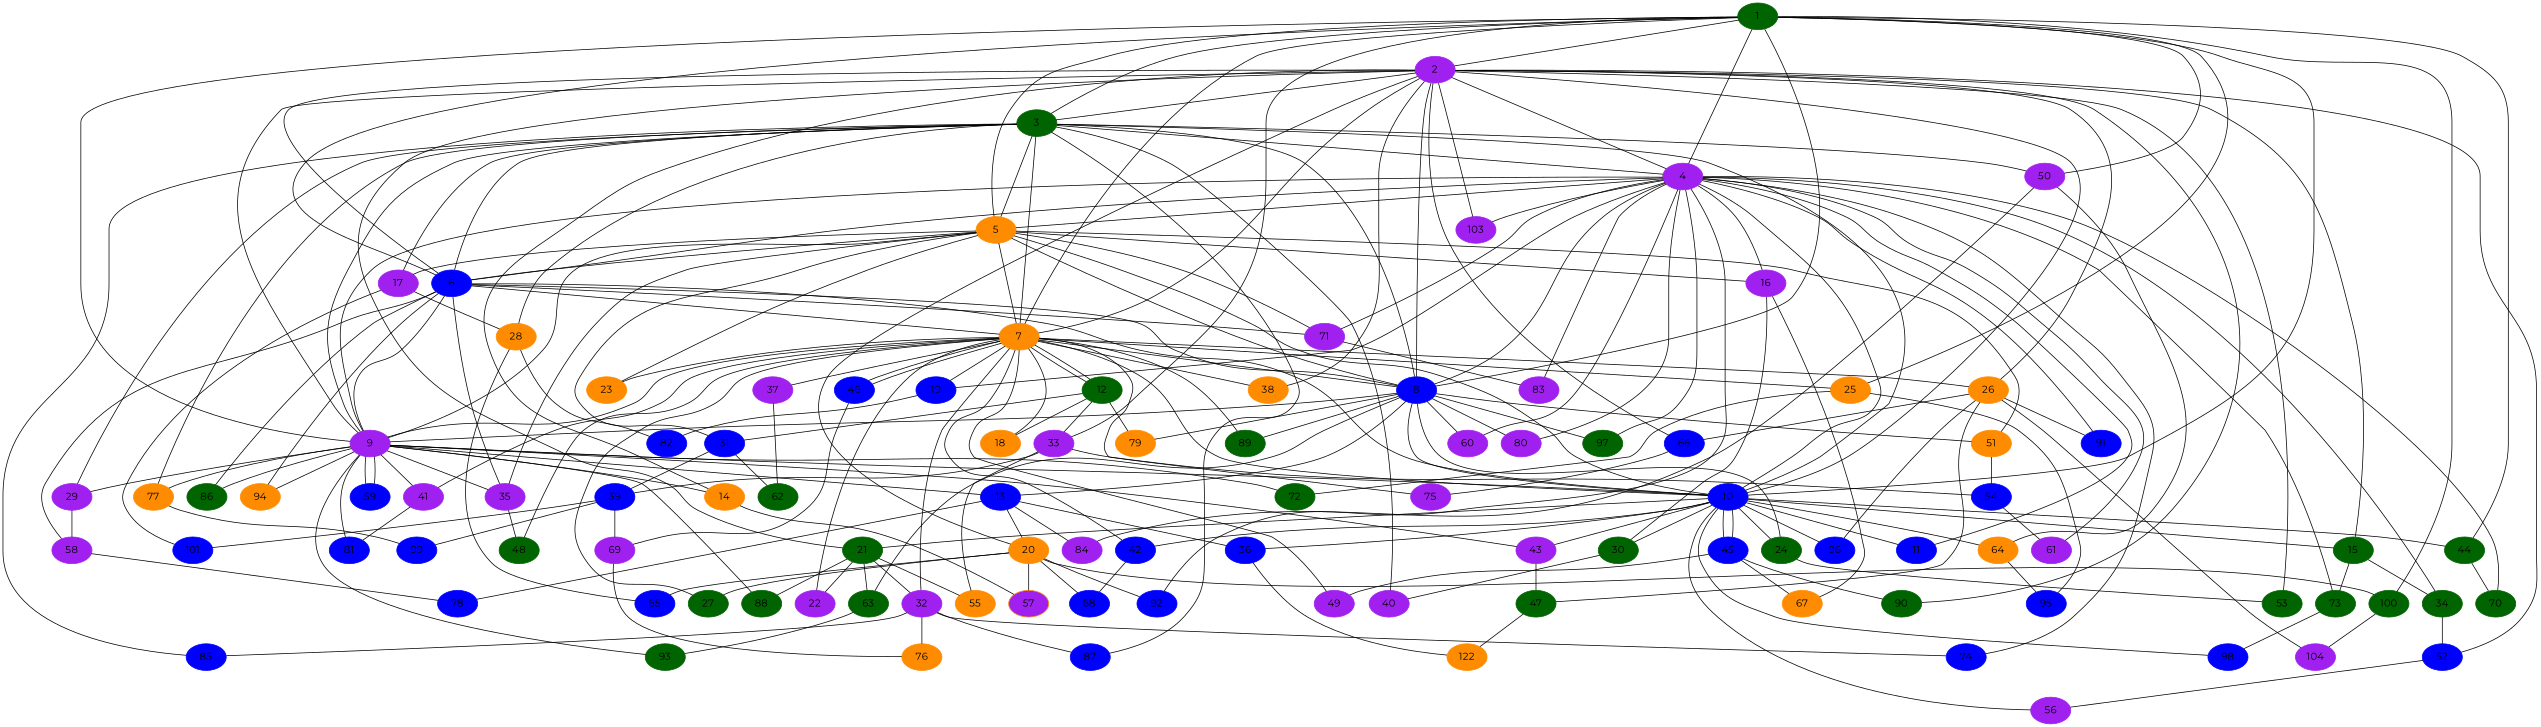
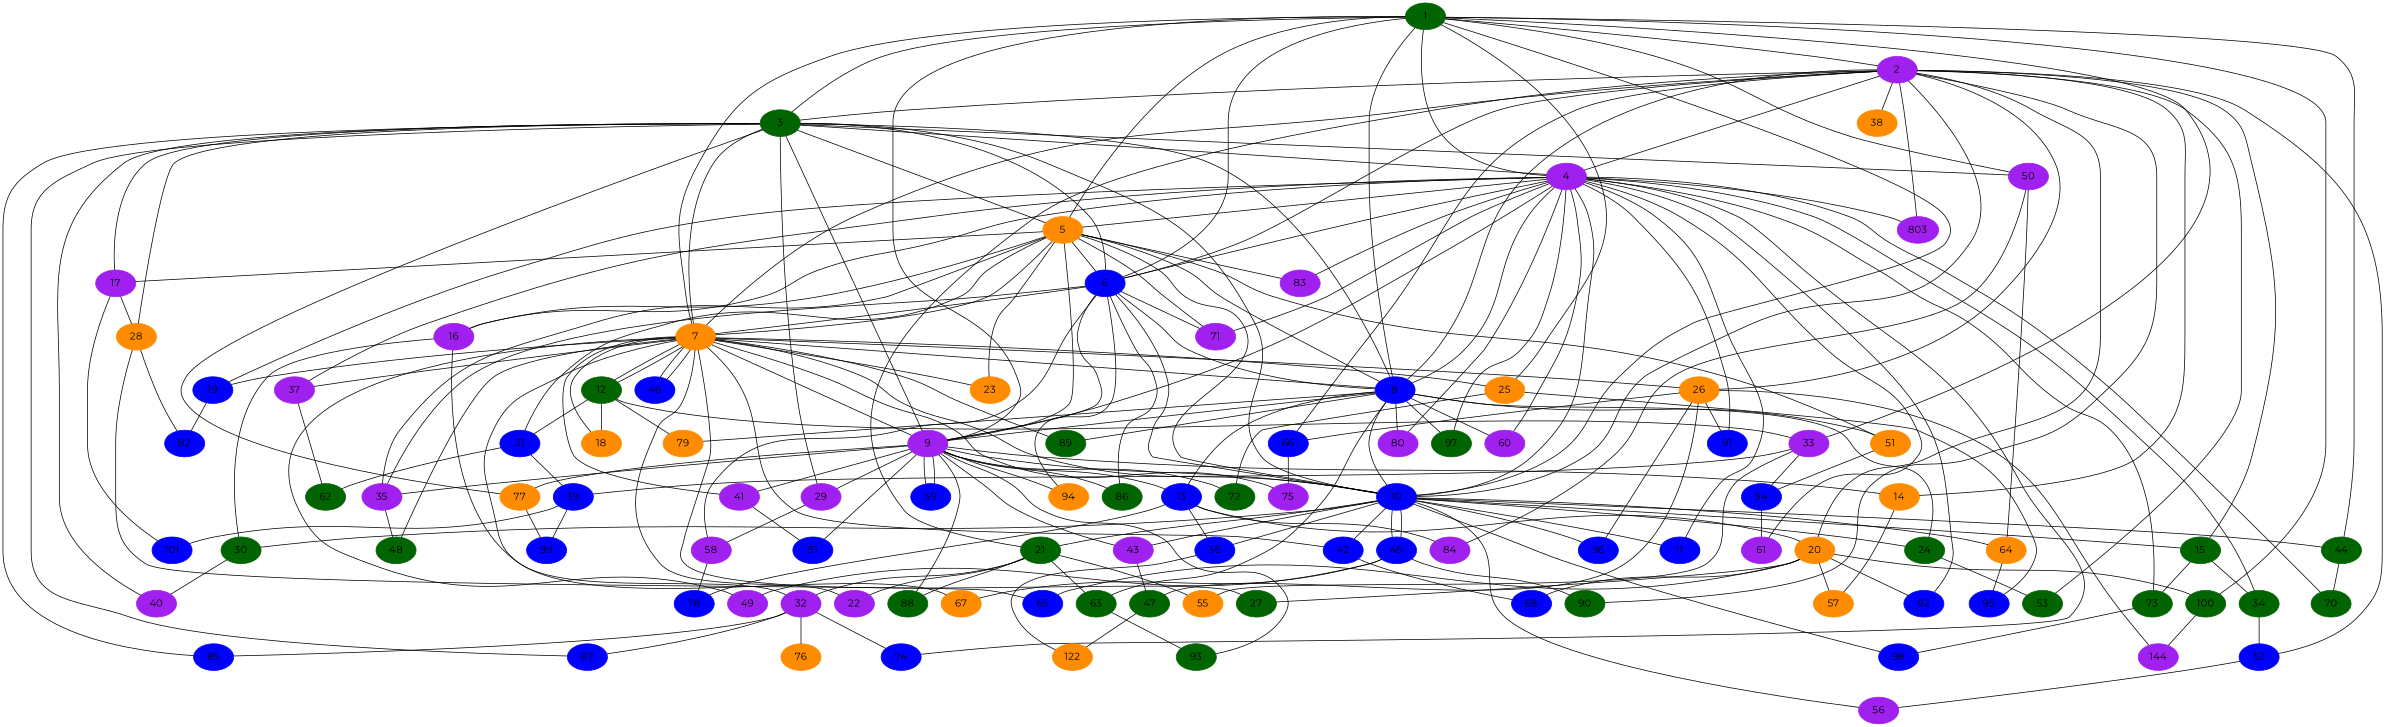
  graph {
    fontname=Montserrat
    node [color=blue fontname=Montserrat style=filled]
    edge [fontname=Montserrat]
    1 [color=darkgreen]
    2 [color=purple]
    3 [color=darkgreen]
    4 [color=purple]
    5 [color=darkorange]
    6
    7 [color=darkorange]
    8
    9 [color=purple]
    10
    25 [color=darkorange]
    33 [color=purple]
    44 [color=darkgreen]
    50 [color=purple]
    100 [color=darkgreen]
    14 [color=darkorange]
    15 [color=darkgreen]
    20 [color=darkorange]
    21 [color=darkgreen]
    26 [color=darkorange]
    38 [color=darkorange]
    52
    53 [color=darkgreen]
    66
    90 [color=darkgreen]
-   103 [color=purple]
+   103 [color=purple label=803]
    17 [color=purple]
    28 [color=darkorange]
    29 [color=purple]
    40 [color=purple]
    77 [color=darkorange]
    85
    87
    11
    16 [color=purple]
    19
    34 [color=darkgreen]
    37 [color=purple]
    60 [color=purple]
    61 [color=purple]
    70 [color=darkgreen]
    73 [color=darkgreen]
    74
    80 [color=purple]
    83 [color=purple]
    91
    92
    97 [color=darkgreen]
    71 [color=purple]
    23 [color=darkorange]
    31
    51 [color=darkorange]
    35 [color=purple]
    58 [color=purple]
    86 [color=darkgreen]
    94 [color=darkorange]
    12 [color=darkgreen]
    18 [color=darkorange]
    22 [color=purple]
    27 [color=darkgreen]
    32 [color=purple]
    41 [color=purple]
    42
    46
    48 [color=darkgreen]
    49 [color=purple]
    75 [color=purple]
    89 [color=darkgreen]
    13
    24 [color=darkgreen]
    63 [color=darkgreen]
    79 [color=darkorange]
    43 [color=purple]
    59
    72 [color=darkgreen]
    81
    88 [color=darkgreen]
    93 [color=darkgreen]
    30 [color=darkgreen]
    36
    45
    56 [color=purple]
    64 [color=darkorange]
    96
    98
    95
    55 [color=darkorange]
    39
    54
    84 [color=purple]
-   104 [color=purple]
-   57 [color=darkorange fillcolor=purple]
+   104 [color=purple label=144]
+   57 [color=darkorange]
    65
    68
    47 [color=darkgreen]
    101
    82
    99
    67 [color=darkorange]
    62 [color=darkgreen]
    78
    76 [color=darkorange]
-   69 [color=purple]
    n104 [color=darkorange label=122]
    1 -- 2
    1 -- 3
    1 -- 4
    1 -- 5
    1 -- 6
    1 -- 7
    1 -- 8
    1 -- 9
    1 -- 10
    1 -- 25
    1 -- 33
    1 -- 44
    1 -- 50
    1 -- 100
    2 -- 3
    2 -- 4
    2 -- 6
    2 -- 7
    2 -- 8
-   2 -- 9
    2 -- 10
    2 -- 14
    2 -- 15
    2 -- 20
    2 -- 21
    2 -- 26
    2 -- 38
    2 -- 52
    2 -- 53
    2 -- 66
    2 -- 90
    2 -- 103
    3 -- 4
    3 -- 5
    3 -- 6
    3 -- 7
    3 -- 8
    3 -- 9
    3 -- 10
    3 -- 50
    3 -- 17
    3 -- 28
    3 -- 29
    3 -- 40
    3 -- 77
    3 -- 85
    3 -- 87
    4 -- 5
    4 -- 6
    4 -- 8
    4 -- 9
    4 -- 10
    4 -- 103
    4 -- 11
    4 -- 16
    4 -- 19
    4 -- 34
+   4 -- 37
    4 -- 60
    4 -- 61
    4 -- 70
    4 -- 73
    4 -- 74
    4 -- 80
    4 -- 83
    4 -- 91
    4 -- 92
    4 -- 97
    4 -- 71
    5 -- 6
    5 -- 7
    5 -- 8
    5 -- 9
    5 -- 10
    5 -- 17
    5 -- 16
-   71 -- 83
+   5 -- 83
    5 -- 71
    5 -- 23
    5 -- 31
    5 -- 51
    6 -- 7
    6 -- 8
    6 -- 9
    6 -- 10
    6 -- 71
    6 -- 35
    6 -- 58
    6 -- 86
    6 -- 94
    7 -- 8
    7 -- 9
    7 -- 10
    7 -- 25
    7 -- 26
-   7 -- 38
    7 -- 19
    7 -- 37
    7 -- 23
    7 -- 12
    7 -- 12
    7 -- 18
    7 -- 22
    7 -- 27
    7 -- 32
    7 -- 41
    7 -- 42
    7 -- 46
    7 -- 46
    7 -- 48
    7 -- 49
    7 -- 75
    7 -- 89
    8 -- 9
    8 -- 10
    8 -- 60
    8 -- 80
    8 -- 97
    8 -- 51
    8 -- 89
    8 -- 13
    8 -- 24
    8 -- 63
    8 -- 79
    9 -- 10
    9 -- 14
    9 -- 29
    9 -- 77
    9 -- 35
    9 -- 86
    9 -- 94
    9 -- 41
    9 -- 13
    9 -- 43
    9 -- 59
    9 -- 59
    9 -- 72
    9 -- 81
    9 -- 88
    9 -- 93
    10 -- 44
    10 -- 15
    10 -- 21
    10 -- 11
    10 -- 42
    10 -- 24
    10 -- 43
    10 -- 30
    10 -- 36
    10 -- 45
    10 -- 45
    10 -- 56
    10 -- 64
    10 -- 96
    10 -- 98
    25 -- 72
    25 -- 95
    33 -- 55
    33 -- 39
    33 -- 54
    44 -- 70
    50 -- 64
    50 -- 84
    100 -- 104
    14 -- 57
    15 -- 34
    15 -- 73
    20 -- 100
    20 -- 92
    20 -- 27
    20 -- 57
    20 -- 65
    20 -- 68
    21 -- 22
    21 -- 32
    21 -- 63
    21 -- 88
    21 -- 55
    26 -- 66
    26 -- 91
    26 -- 96
    26 -- 104
    26 -- 47
    52 -- 56
    66 -- 75
    17 -- 28
    17 -- 101
    28 -- 65
    28 -- 82
    29 -- 58
    77 -- 99
    16 -- 30
    16 -- 67
    19 -- 82
    34 -- 52
    37 -- 62
    73 -- 98
    31 -- 39
    31 -- 62
    51 -- 54
    35 -- 5
    35 -- 48
    58 -- 78
    12 -- 33
    12 -- 31
    12 -- 18
    12 -- 79
    32 -- 85
    32 -- 87
    32 -- 74
    32 -- 76
    41 -- 81
    42 -- 68
-   46 -- 69
    13 -- 20
    13 -- 36
    13 -- 84
    13 -- 78
    24 -- 53
    63 -- 93
    43 -- 47
    30 -- 40
    36 -- n104
    45 -- 90
    45 -- 49
    45 -- 67
    64 -- 95
    39 -- 101
    39 -- 99
-   39 -- 69
    54 -- 61
    47 -- n104
-   69 -- 76
  }
